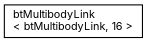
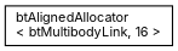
  digraph {
    rankdir=LR
    fontname=Inter
-   n1 [color=black fillcolor=white fontname=Inter fontsize=10 height=0.2 label="btMultibodyLink\l\< btMultibodyLink, 16 \>" shape=record style=filled width=0.4]
+   n1 [color=black fillcolor=white fontname=Inter fontsize=10 height=0.2 label="btAlignedAllocator\l\< btMultibodyLink, 16 \>" shape=record style=filled width=0.4]
  }
